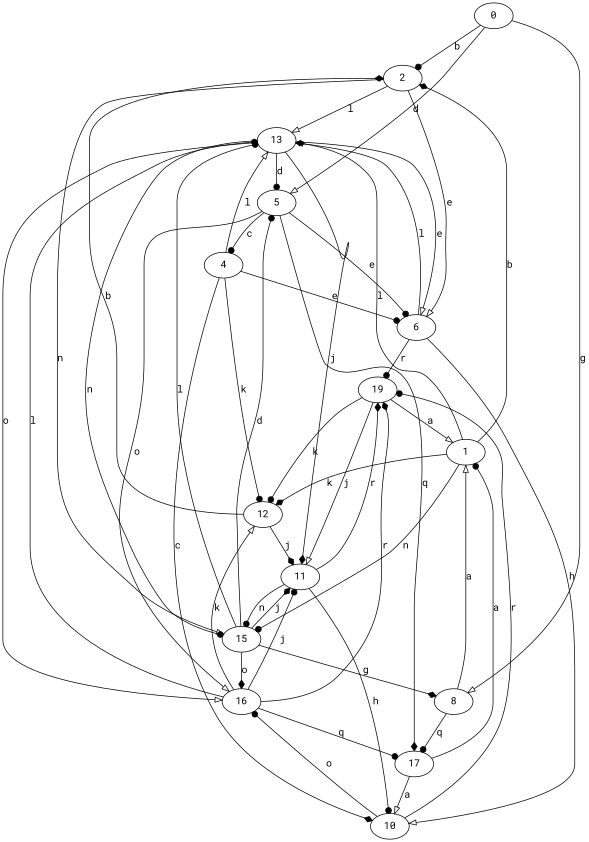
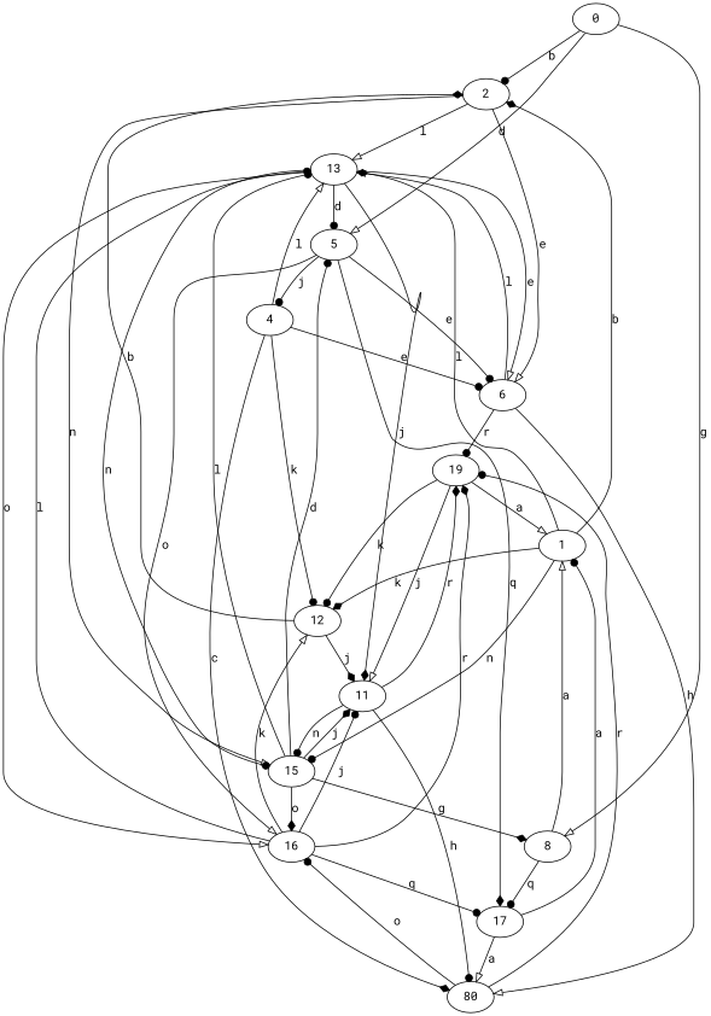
  strict digraph {
    fontname="Roboto Mono"
    node [fontname="Roboto Mono"]
    edge [arrowhead=dot fontname="Roboto Mono"]
    0
    2
    5
    8
    13
    15
    6
    4
    16
    17
    1
    12
    11
-   10
+   10 [label=80]
    19
    0 -> 2 [label=b]
    0 -> 5 [arrowhead=onormal label=d]
    0 -> 8 [arrowhead=onormal label=g]
    2 -> 13 [arrowhead=onormal label=l]
    2 -> 15 [arrowhead=onormal label=n]
    2 -> 6 [arrowhead=onormal label=e]
    5 -> 6 [label=e]
-   5 -> 4 [label=c]
+   5 -> 4 [label=j]
    5 -> 16 [arrowhead=onormal label=o]
    5 -> 17 [arrowhead=diamond label=q]
    8 -> 17 [label=q]
    8 -> 1 [arrowhead=onormal label=a]
    13 -> 5 [label=d]
    13 -> 15 [label=n]
    13 -> 6 [arrowhead=onormal label=e]
    13 -> 16 [arrowhead=onormal label=o]
    13 -> 11 [arrowhead=diamond label=j]
    15 -> 5 [label=d]
    15 -> 8 [arrowhead=diamond label=g]
    15 -> 13 [label=l]
    15 -> 16 [arrowhead=diamond label=o]
    15 -> 11 [arrowhead=diamond label=j]
    6 -> 13 [arrowhead=onormal label=l]
    6 -> 10 [arrowhead=onormal label=h]
    6 -> 19 [label=r]
    4 -> 13 [arrowhead=onormal label=l]
    4 -> 6 [label=e]
    4 -> 12 [label=k]
    4 -> 10 [arrowhead=diamond label=c]
    16 -> 13 [label=l]
    16 -> 17 [label=q]
    16 -> 12 [arrowhead=onormal label=k]
    16 -> 11 [label=j]
    16 -> 19 [arrowhead=diamond label=r]
    17 -> 1 [label=a]
    17 -> 10 [arrowhead=onormal label=a]
    1 -> 2 [arrowhead=diamond label=b]
    1 -> 13 [arrowhead=diamond label=l]
    1 -> 15 [label=n]
    1 -> 12 [arrowhead=diamond label=k]
    12 -> 2 [arrowhead=diamond label=b]
    12 -> 11 [arrowhead=diamond label=j]
    11 -> 15 [label=n]
    11 -> 10 [label=h]
    11 -> 19 [arrowhead=diamond label=r]
    10 -> 16 [label=o]
    10 -> 19 [label=r]
    19 -> 1 [arrowhead=onormal label=a]
    19 -> 12 [label=k]
    19 -> 11 [arrowhead=onormal label=j]
  }
